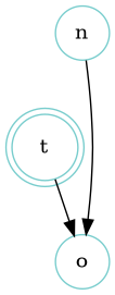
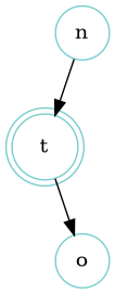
  digraph {
    node [color=darkslategray3 shape=circle]
    t [shape=doublecircle]
    o
    n
    t -> o
-   n -> o
+   n -> t
  }
